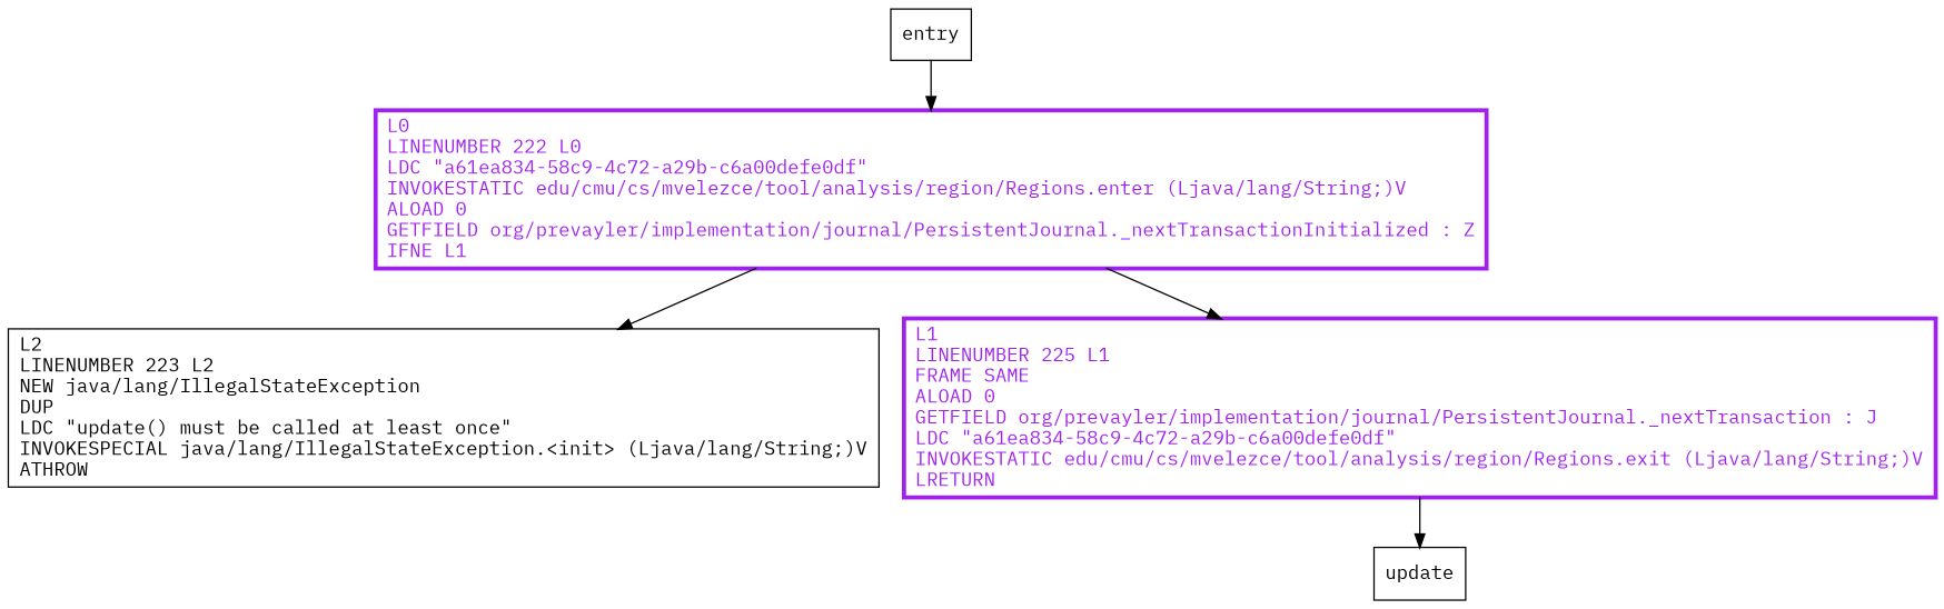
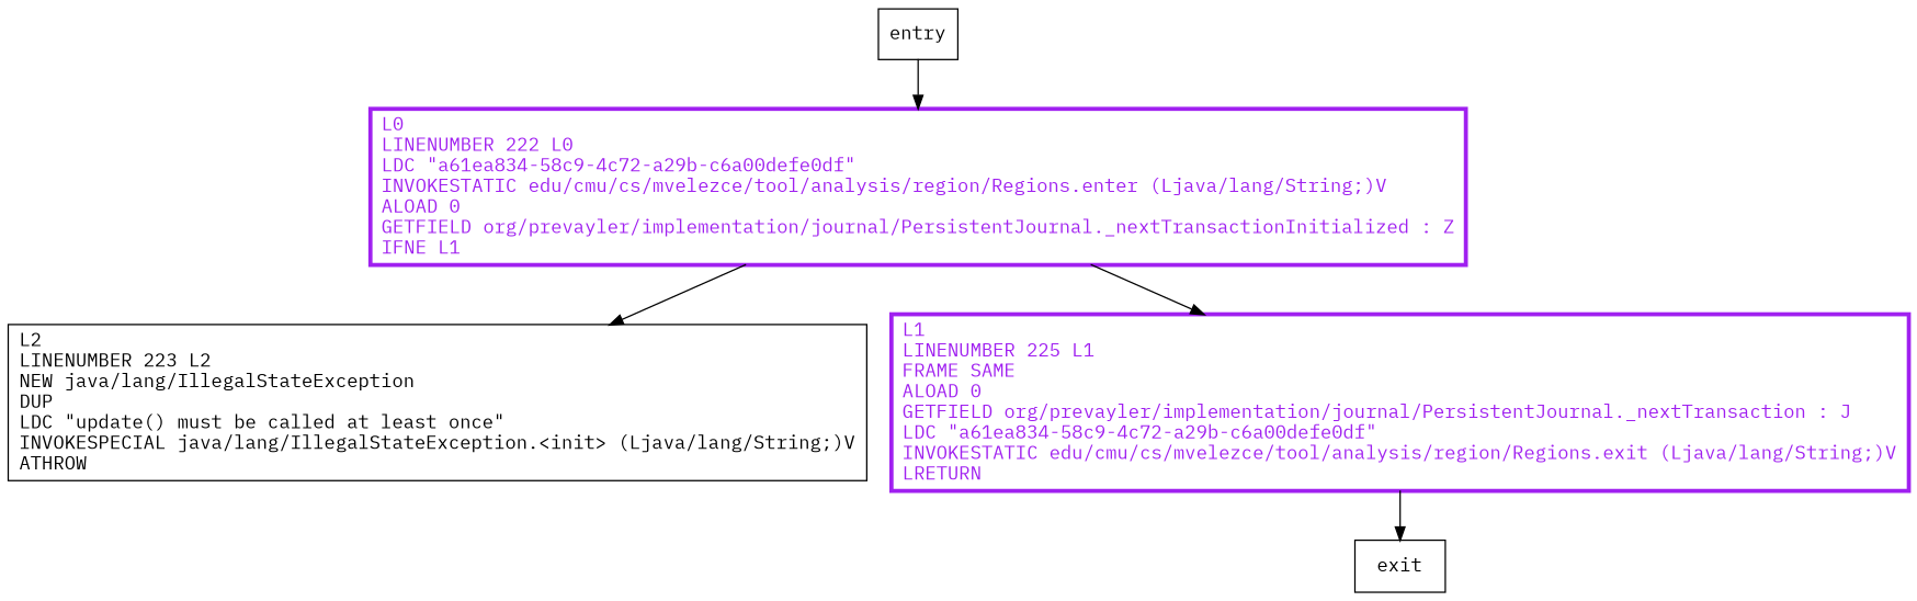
  digraph {
    fontname="IBM Plex Mono"
    node [shape=record fontname="IBM Plex Mono"]
    edge [fontname="IBM Plex Mono"]
    n1 [color=purple fontcolor=purple label="L0\lLINENUMBER 222 L0\lLDC \"a61ea834-58c9-4c72-a29b-c6a00defe0df\"\lINVOKESTATIC edu/cmu/cs/mvelezce/tool/analysis/region/Regions.enter (Ljava/lang/String;)V\lALOAD 0\lGETFIELD org/prevayler/implementation/journal/PersistentJournal._nextTransactionInitialized : Z\lIFNE L1\l" penwidth=3]
    n2 [label="L2\lLINENUMBER 223 L2\lNEW java/lang/IllegalStateException\lDUP\lLDC \"update() must be called at least once\"\lINVOKESPECIAL java/lang/IllegalStateException.\<init\> (Ljava/lang/String;)V\lATHROW\l"]
    n3 [color=purple fontcolor=purple label="L1\lLINENUMBER 225 L1\lFRAME SAME\lALOAD 0\lGETFIELD org/prevayler/implementation/journal/PersistentJournal._nextTransaction : J\lLDC \"a61ea834-58c9-4c72-a29b-c6a00defe0df\"\lINVOKESTATIC edu/cmu/cs/mvelezce/tool/analysis/region/Regions.exit (Ljava/lang/String;)V\lLRETURN\l" penwidth=3]
-   exit [label=update]
+   exit
    entry
    n1 -> n2
    n1 -> n3
    n3 -> exit
    entry -> n1
  }
